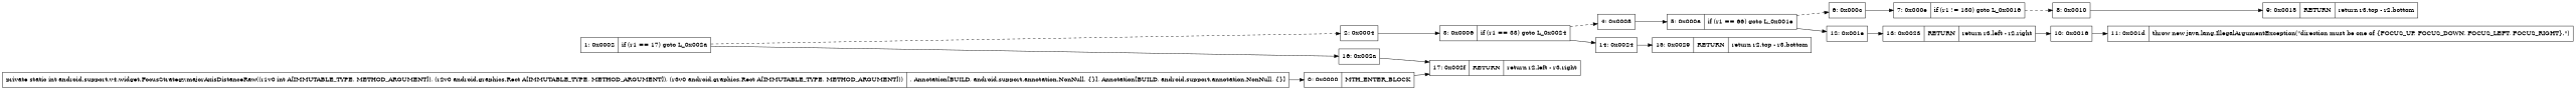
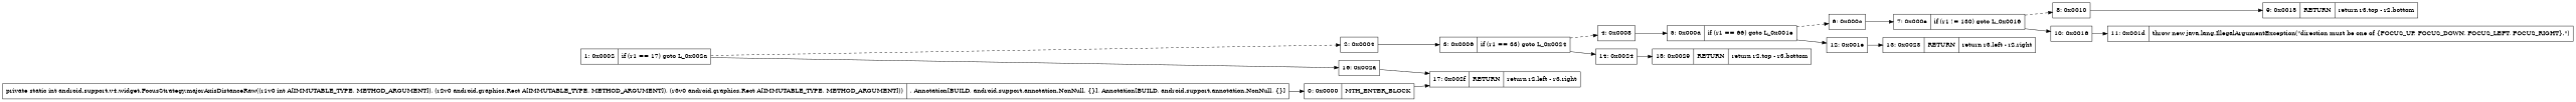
  digraph {
    fontname="DejaVu Serif"
    rankdir=LR
    node [fontname="DejaVu Serif" shape=record]
    edge [fontname="DejaVu Serif"]
    n1 [label="{0\:\ 0x0000|MTH_ENTER_BLOCK\l}"]
    n2 [label="{17\:\ 0x002f|RETURN\l|return r2.left \- r3.right\l}"]
    n3 [label="{1\:\ 0x0002|if (r1 == 17) goto L_0x002a\l}"]
    n4 [label="{2\:\ 0x0004}"]
    n5 [label="{16\:\ 0x002a}"]
    n6 [label="{3\:\ 0x0006|if (r1 == 33) goto L_0x0024\l}"]
    n7 [label="{4\:\ 0x0008}"]
    n8 [label="{14\:\ 0x0024}"]
    n9 [label="{5\:\ 0x000a|if (r1 == 66) goto L_0x001e\l}"]
    n10 [label="{15\:\ 0x0029|RETURN\l|return r2.top \- r3.bottom\l}"]
    n11 [label="{6\:\ 0x000c}"]
    n12 [label="{12\:\ 0x001e}"]
    n13 [label="{7\:\ 0x000e|if (r1 != 130) goto L_0x0016\l}"]
    n14 [label="{13\:\ 0x0023|RETURN\l|return r3.left \- r2.right\l}"]
    n15 [label="{8\:\ 0x0010}"]
    n16 [label="{10\:\ 0x0016}"]
    n17 [label="{9\:\ 0x0015|RETURN\l|return r3.top \- r2.bottom\l}"]
    n18 [label="{11\:\ 0x001d|throw new java.lang.IllegalArgumentException(\"direction must be one of \{FOCUS_UP, FOCUS_DOWN, FOCUS_LEFT, FOCUS_RIGHT\}.\")\l}"]
    n19 [label="{private static int android.support.v4.widget.FocusStrategy.majorAxisDistanceRaw((r1v0 int A[IMMUTABLE_TYPE, METHOD_ARGUMENT]), (r2v0 android.graphics.Rect A[IMMUTABLE_TYPE, METHOD_ARGUMENT]), (r3v0 android.graphics.Rect A[IMMUTABLE_TYPE, METHOD_ARGUMENT]))  | , Annotation[BUILD, android.support.annotation.NonNull, \{\}], Annotation[BUILD, android.support.annotation.NonNull, \{\}]\l}"]
    n1 -> n2
    n3 -> n4 [style=dashed]
    n3 -> n5
    n4 -> n6
    n5 -> n2
    n6 -> n7 [style=dashed]
    n6 -> n8
    n7 -> n9
    n8 -> n10
    n9 -> n11 [style=dashed]
    n9 -> n12
    n11 -> n13
    n12 -> n14
    n13 -> n15 [style=dashed]
-   n14 -> n16
+   n13 -> n16
    n15 -> n17
    n16 -> n18
    n19 -> n1
  }
